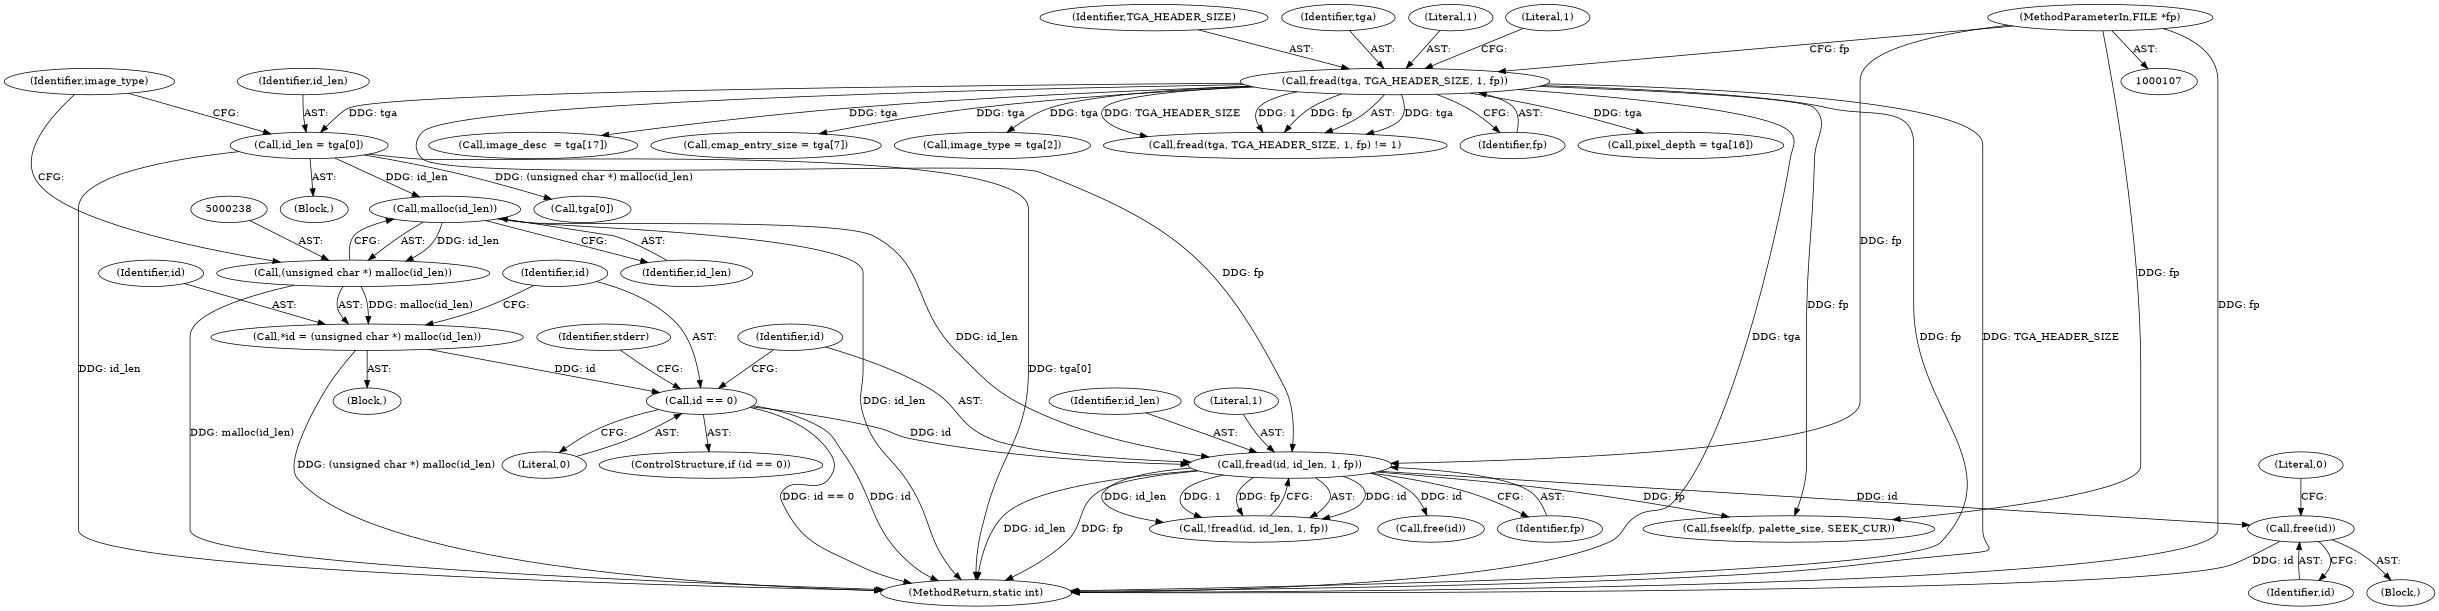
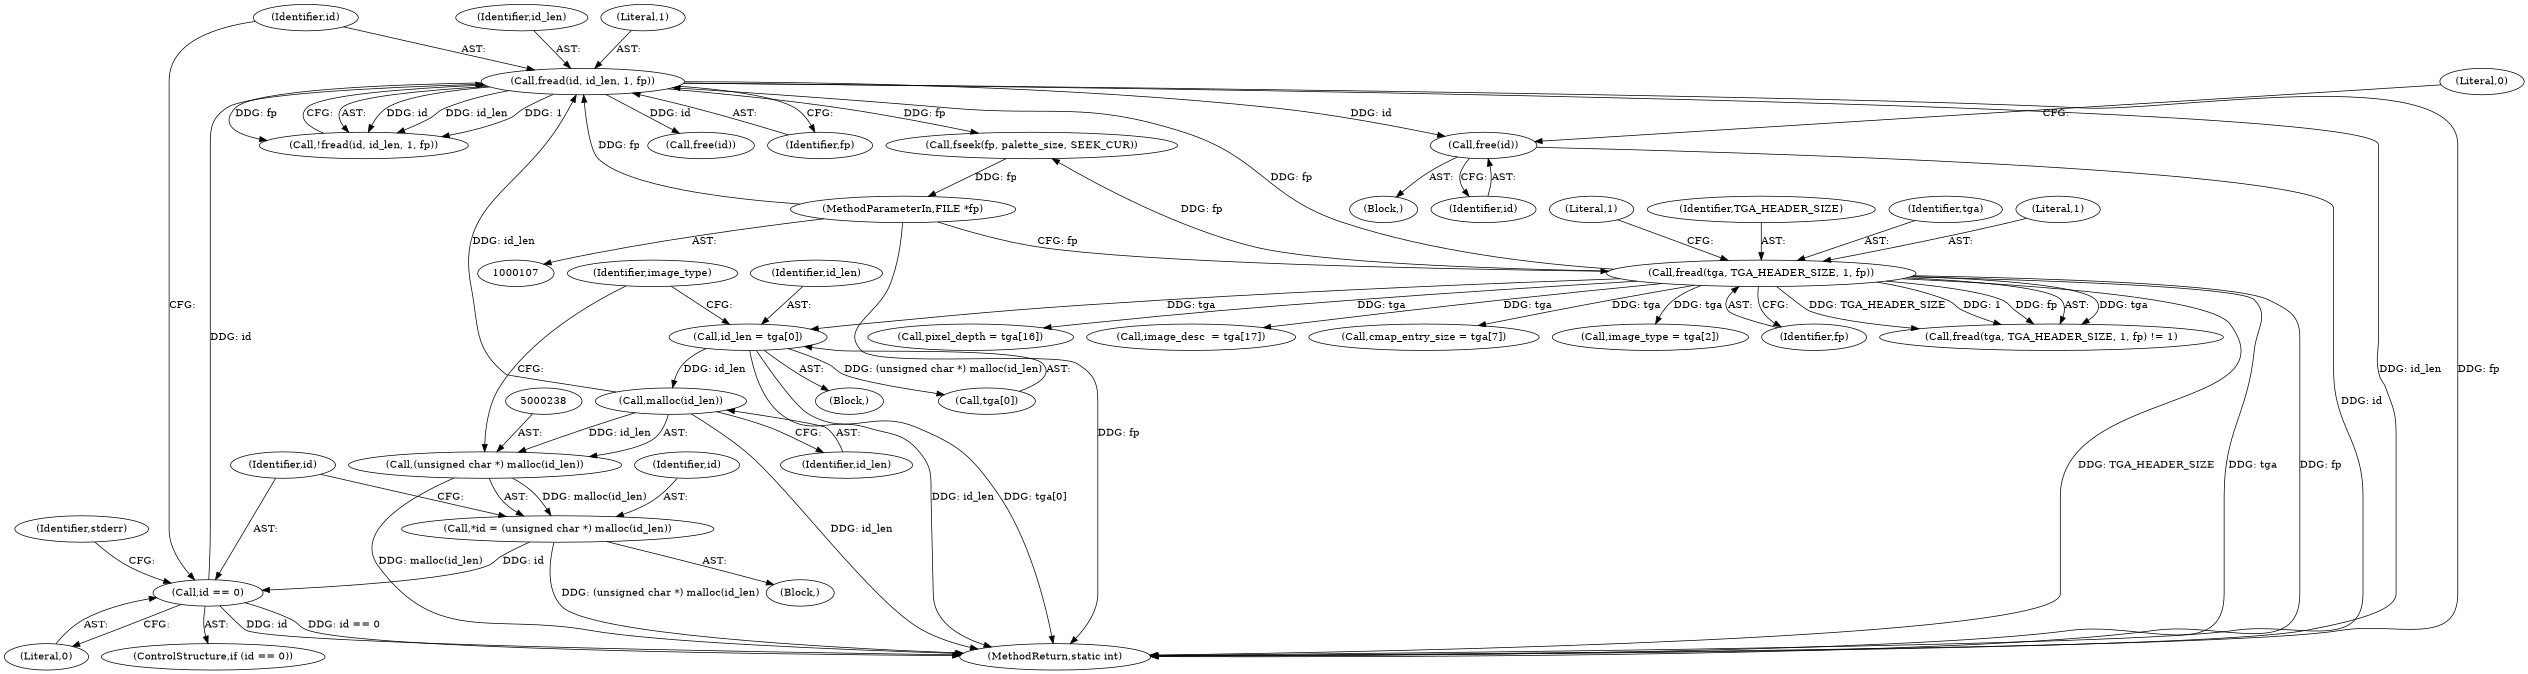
  digraph {
    n1 [label="(Call,free(id))"]
    n2 [label="(MethodReturn,static int)"]
    n3 [label="(Block,)"]
    n4 [label="(Identifier,id)"]
    n5 [label="(Call,fread(id, id_len, 1, fp))"]
    n6 [label="(Call,!fread(id, id_len, 1, fp))"]
    n7 [label="(Call,fseek(fp, palette_size, SEEK_CUR))"]
    n8 [label="(Call,free(id))"]
    n9 [label="(Identifier,fp)"]
    n10 [label="(Call,id == 0)"]
    n11 [label="(ControlStructure,if (id == 0))"]
    n12 [label="(Literal,0)"]
    n13 [label="(Call,*id = (unsigned char *) malloc(id_len))"]
    n14 [label="(Block,)"]
    n15 [label="(Call,(unsigned char *) malloc(id_len))"]
    n16 [label="(Call,malloc(id_len))"]
    n17 [label="(Identifier,id_len)"]
    n18 [label="(Call,id_len = tga[0])"]
    n19 [label="(Call,tga[0])"]
    n20 [label="(Block,)"]
    n21 [label="(Call,fread(tga, TGA_HEADER_SIZE, 1, fp))"]
    n22 [label="(Call,image_desc  = tga[17])"]
    n23 [label="(Call,cmap_entry_size = tga[7])"]
    n24 [label="(Call,image_type = tga[2])"]
    n25 [label="(Call,fread(tga, TGA_HEADER_SIZE, 1, fp) != 1)"]
    n26 [label="(Identifier,fp)"]
    n27 [label="(Call,pixel_depth = tga[16])"]
    n28 [label="(MethodParameterIn,FILE *fp)"]
    1000107
    n30 [label="(Literal,0)"]
    n31 [label="(Literal,1)"]
    n32 [label="(Identifier,id)"]
    n33 [label="(Identifier,id)"]
    n34 [label="(Identifier,image_type)"]
    n35 [label="(Identifier,id_len)"]
    n36 [label="(Identifier,TGA_HEADER_SIZE)"]
    n37 [label="(Identifier,stderr)"]
    n38 [label="(Literal,1)"]
    n39 [label="(Identifier,id_len)"]
    n40 [label="(Identifier,id)"]
    n41 [label="(Identifier,tga)"]
    n42 [label="(Literal,1)"]
    n43 [label=5000238]
    n1 -> n2 [label="DDG: id"]
    n1 -> n3 [label="AST: "]
    n1 -> n4 [label="CFG: "]
    n4 -> n1 [label="AST: "]
    n5 -> n1 [label="DDG: id"]
    n5 -> n2 [label="DDG: id_len"]
    n5 -> n2 [label="DDG: fp"]
    n5 -> n6 [label="AST: "]
    n5 -> n6 [label="DDG: id"]
    n5 -> n6 [label="DDG: id_len"]
    n5 -> n6 [label="DDG: 1"]
    n5 -> n6 [label="DDG: fp"]
    n5 -> n7 [label="DDG: fp"]
    n5 -> n8 [label="DDG: id"]
    n5 -> n9 [label="CFG: "]
    n6 -> n5 [label="CFG: "]
    n9 -> n5 [label="AST: "]
    n10 -> n2 [label="DDG: id == 0"]
    n10 -> n2 [label="DDG: id"]
    n10 -> n5 [label="DDG: id"]
    n10 -> n11 [label="AST: "]
    n10 -> n12 [label="CFG: "]
    n12 -> n10 [label="AST: "]
    n13 -> n2 [label="DDG: (unsigned char *) malloc(id_len)"]
    n13 -> n10 [label="DDG: id"]
    n13 -> n14 [label="AST: "]
    n15 -> n2 [label="DDG: malloc(id_len)"]
    n15 -> n13 [label="AST: "]
    n15 -> n13 [label="DDG: malloc(id_len)"]
-   n15 -> n16 [label="CFG: "]
    n16 -> n2 [label="DDG: id_len"]
    n16 -> n5 [label="DDG: id_len"]
    n16 -> n15 [label="AST: "]
    n16 -> n15 [label="DDG: id_len"]
    n16 -> n17 [label="CFG: "]
    n17 -> n16 [label="AST: "]
    n18 -> n2 [label="DDG: tga[0]"]
    n18 -> n2 [label="DDG: id_len"]
    n18 -> n16 [label="DDG: id_len"]
    n18 -> n19 [label="DDG: (unsigned char *) malloc(id_len)"]
    n18 -> n20 [label="AST: "]
+   n19 -> n18 [label="AST: "]
    n21 -> n2 [label="DDG: tga"]
    n21 -> n2 [label="DDG: fp"]
    n21 -> n2 [label="DDG: TGA_HEADER_SIZE"]
    n21 -> n5 [label="DDG: fp"]
    n21 -> n7 [label="DDG: fp"]
    n21 -> n18 [label="DDG: tga"]
    n21 -> n22 [label="DDG: tga"]
    n21 -> n23 [label="DDG: tga"]
    n21 -> n24 [label="DDG: tga"]
    n21 -> n25 [label="AST: "]
    n21 -> n25 [label="DDG: tga"]
    n21 -> n25 [label="DDG: TGA_HEADER_SIZE"]
    n21 -> n25 [label="DDG: 1"]
    n21 -> n25 [label="DDG: fp"]
    n21 -> n26 [label="CFG: "]
    n21 -> n27 [label="DDG: tga"]
    n26 -> n21 [label="AST: "]
    n28 -> n2 [label="DDG: fp"]
    n28 -> n5 [label="DDG: fp"]
-   n28 -> n7 [label="DDG: fp"]
+   n7 -> n28 [label="DDG: fp"]
    n28 -> n21 [label="CFG: fp"]
    n28 -> 1000107 [label="AST: "]
    n30 -> n1 [label="CFG: "]
    n31 -> n21 [label="CFG: "]
    n32 -> n5 [label="AST: "]
    n32 -> n10 [label="CFG: "]
    n33 -> n10 [label="AST: "]
    n33 -> n13 [label="CFG: "]
    n34 -> n15 [label="CFG: "]
    n34 -> n18 [label="CFG: "]
    n35 -> n5 [label="AST: "]
    n36 -> n21 [label="AST: "]
    n37 -> n10 [label="CFG: "]
    n38 -> n5 [label="AST: "]
    n39 -> n18 [label="AST: "]
    n40 -> n13 [label="AST: "]
    n41 -> n21 [label="AST: "]
    n42 -> n21 [label="AST: "]
    n43 -> n15 [label="AST: "]
  }
